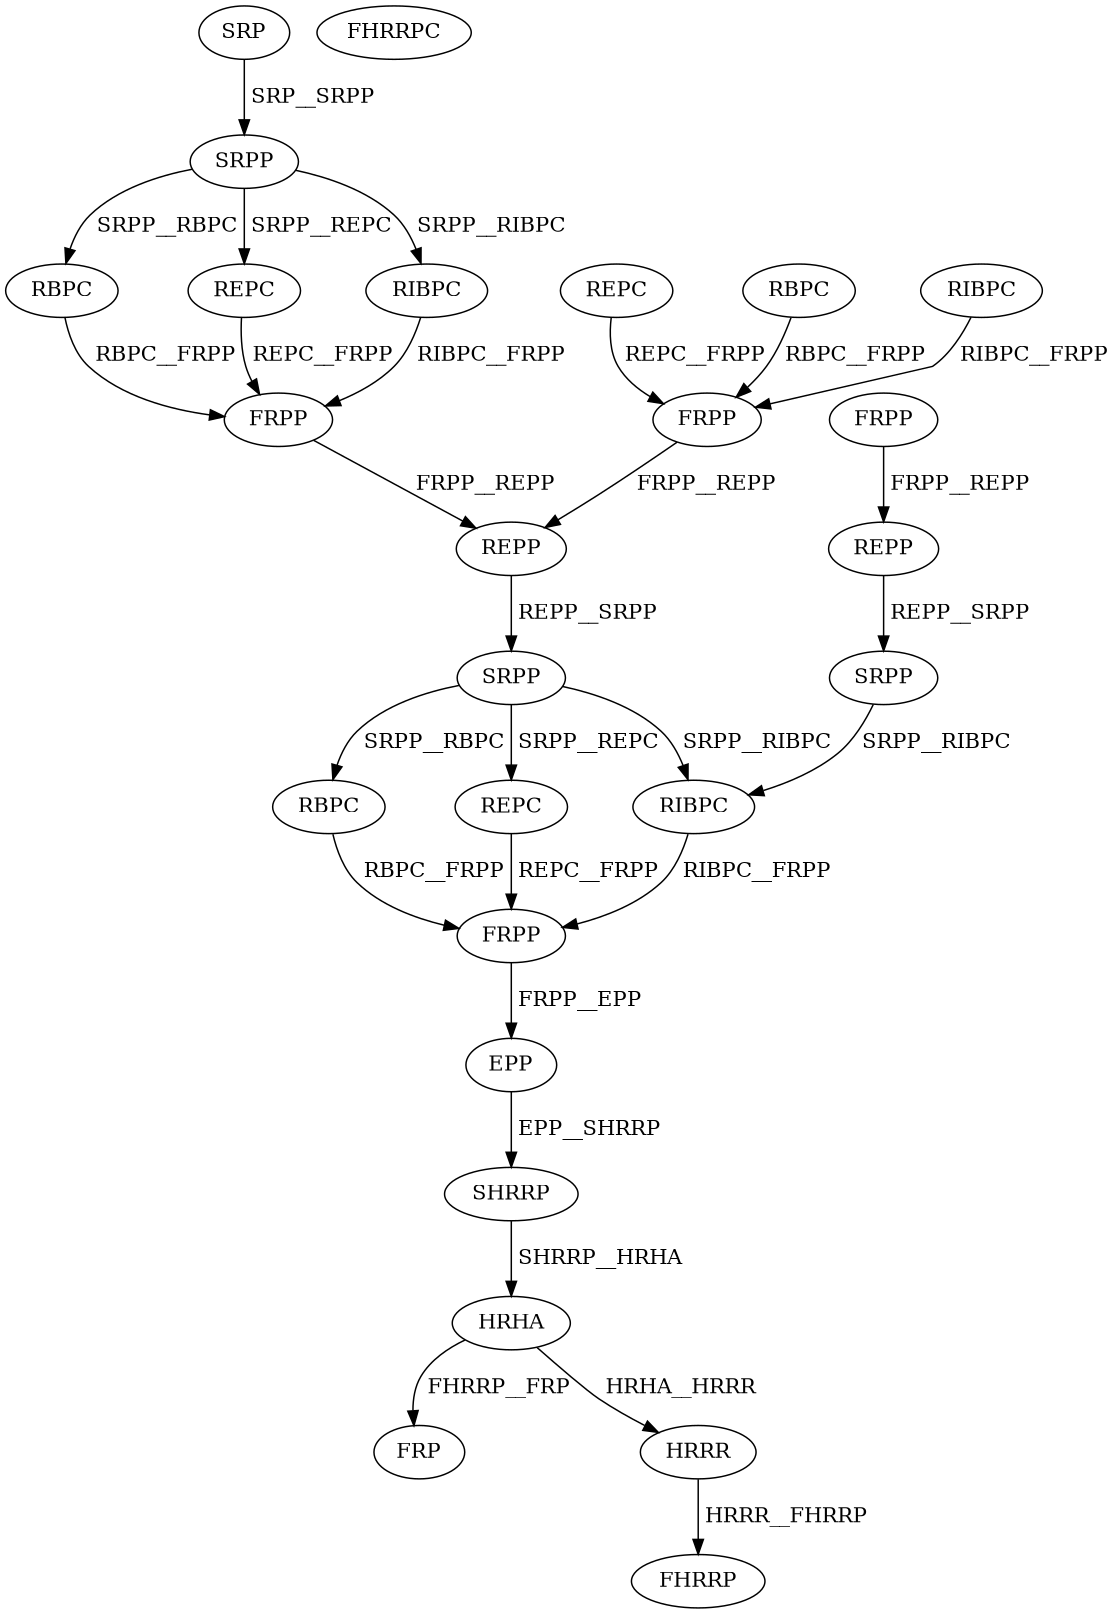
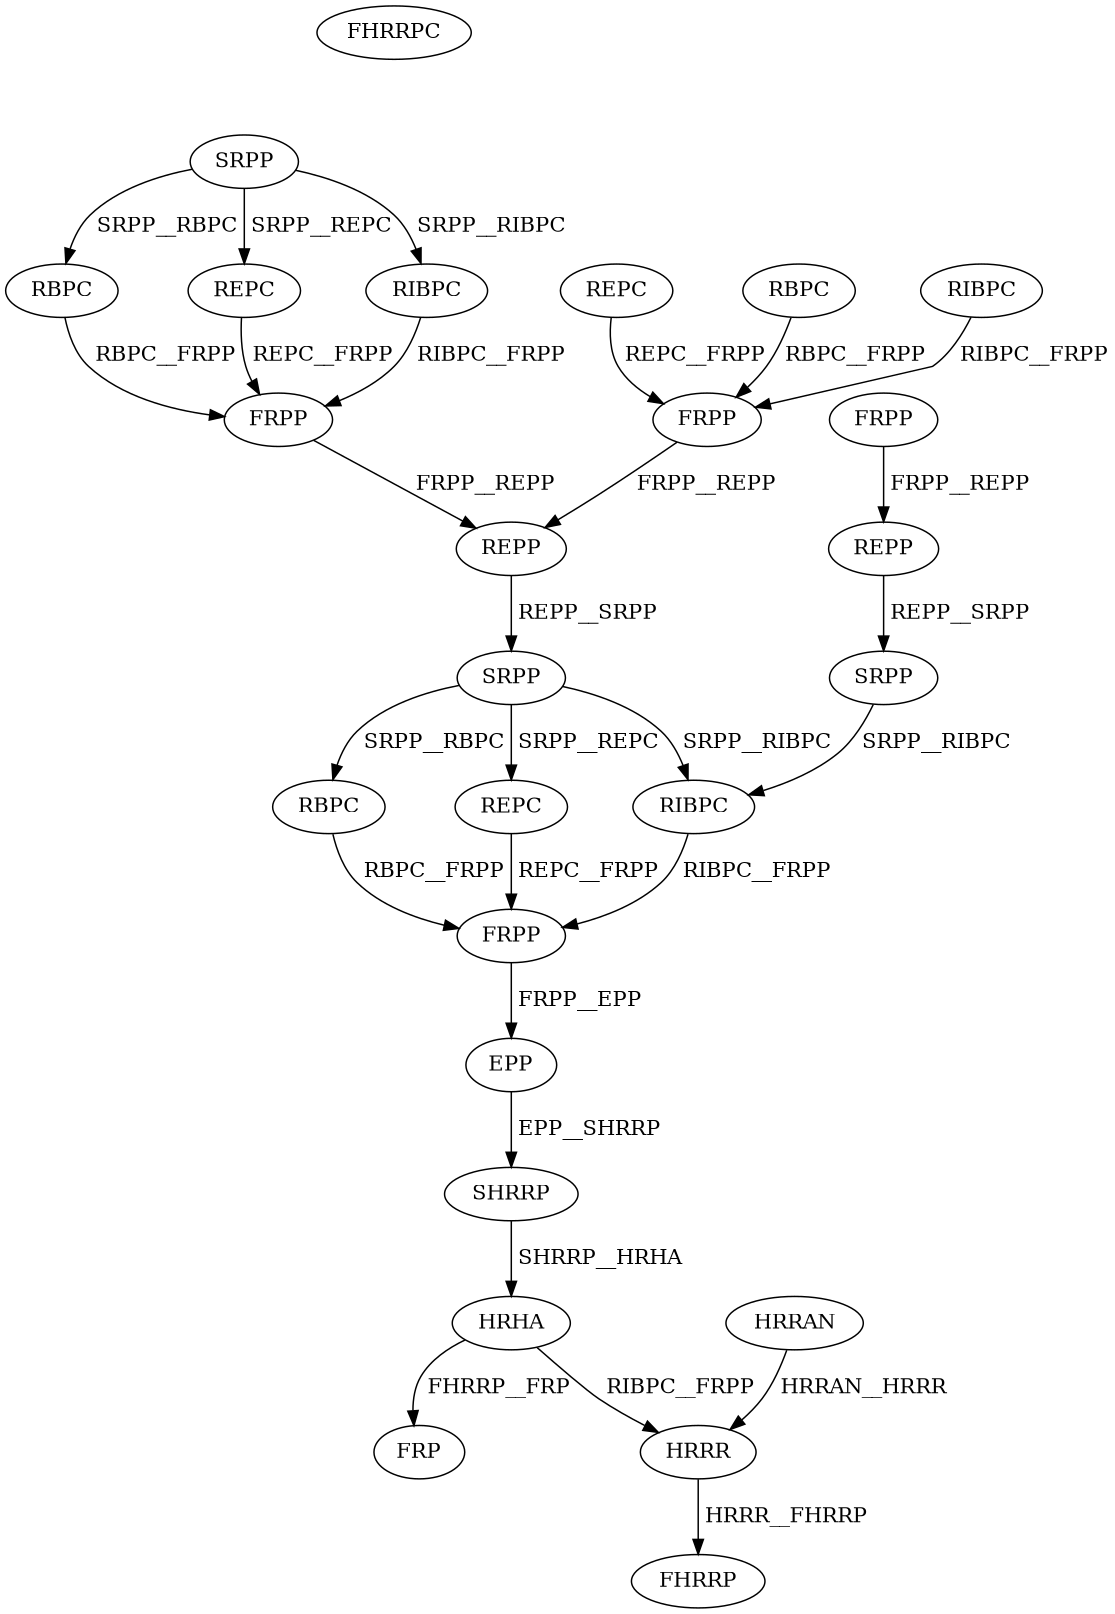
  digraph {
    node [color=black fontcolor=black]
    edge [color=black fontcolor=black]
-   n1 [label=SRP]
    n2 [label=SRPP]
    n3 [label=RBPC]
    n4 [label=REPC]
    n5 [label=RIBPC]
    n6 [label=FRPP]
    n7 [label=REPP]
    n8 [label=SRPP]
    n9 [label=REPC]
    n10 [label=FRPP]
    n11 [label=REPP]
    n12 [label=RBPC]
    n13 [label=RIBPC]
    n14 [label=FRPP]
    n15 [label=RIBPC]
    n16 [label=SRPP]
    n17 [label=FRPP]
    n18 [label=RBPC]
    n19 [label=REPC]
    n20 [label=EPP]
    n21 [label=SHRRP]
    n22 [label=HRHA]
    n23 [label=HRRR]
    n24 [label=FRP]
+   n25 [label=HRRAN]
    n26 [label=FHRRP]
    n27 [label=FHRRPC]
-   n1 -> n2 [label=" SRP__SRPP"]
    n2 -> n3 [label=" SRPP__RBPC"]
    n2 -> n4 [label=" SRPP__REPC"]
    n2 -> n5 [label=" SRPP__RIBPC"]
    n3 -> n14 [label=" RBPC__FRPP"]
    n4 -> n14 [label=" REPC__FRPP"]
    n5 -> n14 [label=" RIBPC__FRPP"]
    n6 -> n7 [label=" FRPP__REPP"]
    n7 -> n8 [label=" REPP__SRPP"]
    n8 -> n15 [label=" SRPP__RIBPC"]
    n9 -> n10 [label=" REPC__FRPP"]
    n10 -> n11 [label=" FRPP__REPP"]
    n11 -> n16 [label=" REPP__SRPP"]
    n12 -> n10 [label=" RBPC__FRPP"]
    n13 -> n10 [label=" RIBPC__FRPP"]
    n14 -> n11 [label=" FRPP__REPP"]
    n15 -> n17 [label=" RIBPC__FRPP"]
    n16 -> n15 [label=" SRPP__RIBPC"]
    n16 -> n18 [label=" SRPP__RBPC"]
    n16 -> n19 [label=" SRPP__REPC"]
    n17 -> n20 [label=" FRPP__EPP"]
    n18 -> n17 [label=" RBPC__FRPP"]
    n19 -> n17 [label=" REPC__FRPP"]
    n20 -> n21 [label=" EPP__SHRRP"]
    n21 -> n22 [label=" SHRRP__HRHA"]
-   n22 -> n23 [label=" HRHA__HRRR"]
+   n22 -> n23 [label=" RIBPC__FRPP"]
    n22 -> n24 [label=" FHRRP__FRP"]
    n23 -> n26 [label=" HRRR__FHRRP"]
+   n25 -> n23 [label=" HRRAN__HRRR"]
  }
